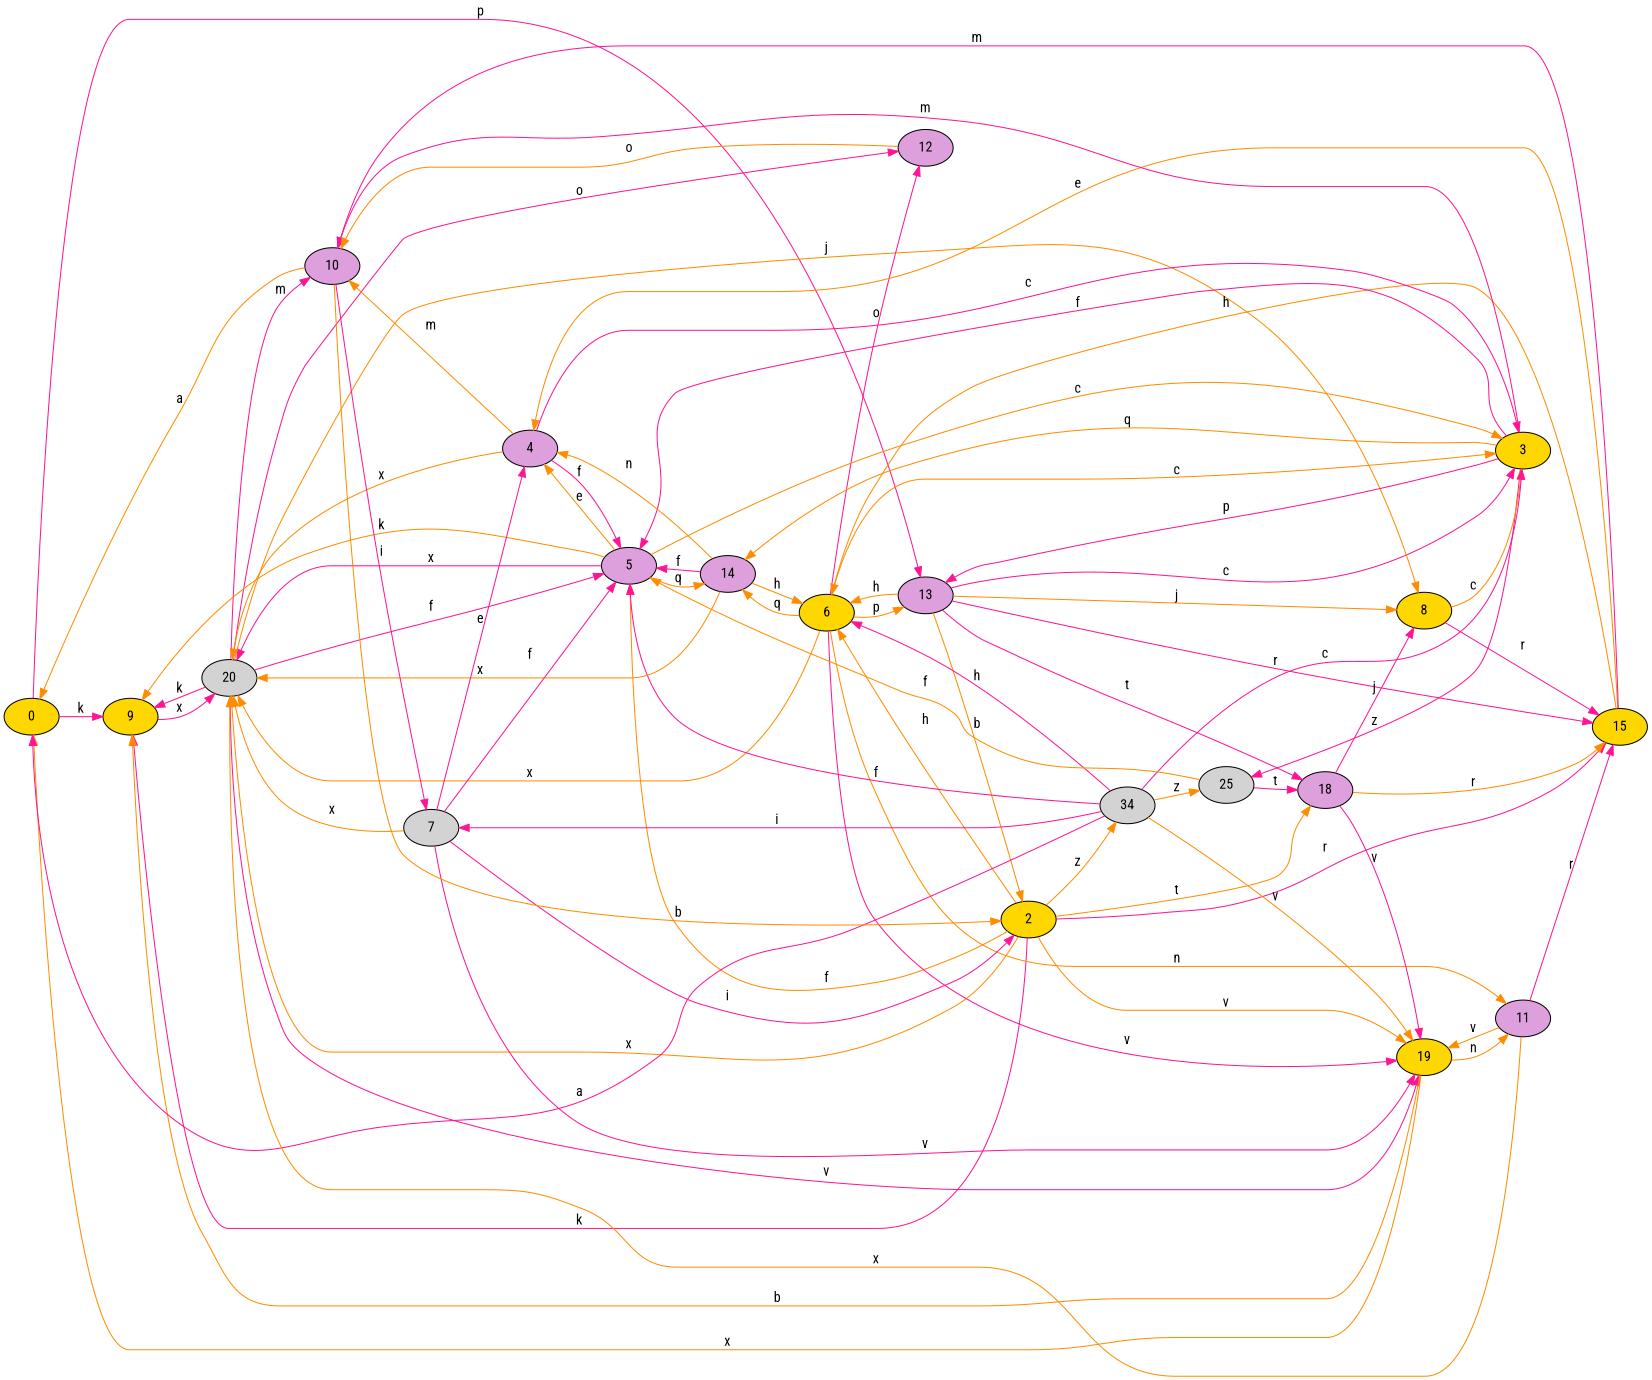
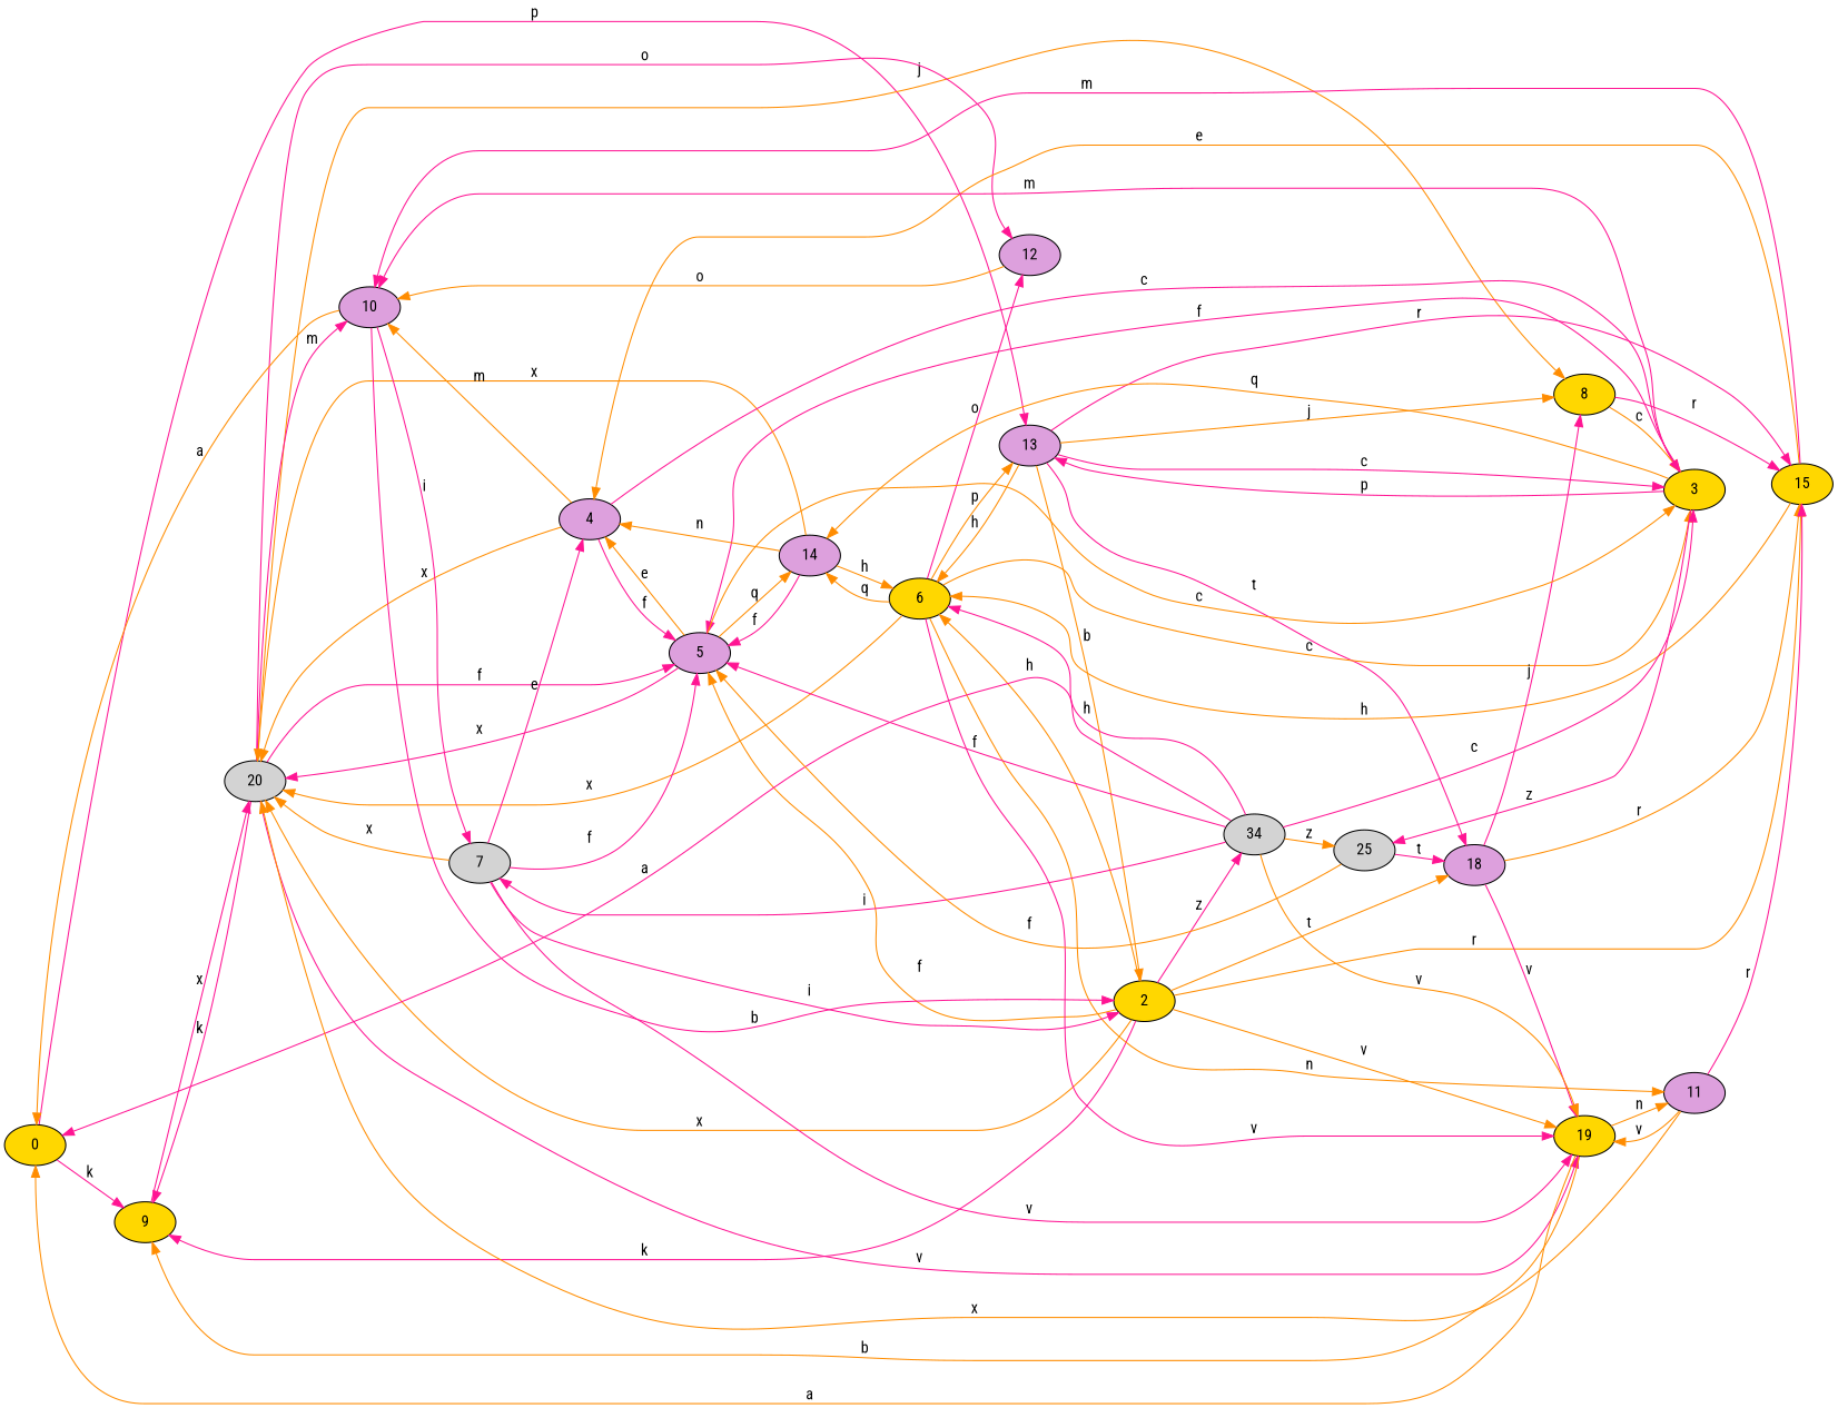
  strict digraph {
    fontname="Roboto Condensed"
    rankdir=LR
    node [fillcolor=gold fontname="Roboto Condensed" style=filled]
    edge [color=darkorange fontname="Roboto Condensed"]
    0
    9
    13 [fillcolor=plum]
    20 [fillcolor=lightgrey]
    2
    6
    15
    18 [fillcolor=plum]
    3
    8
    5 [fillcolor=plum]
    19
    n13 [fillcolor=lightgrey label=34]
    14 [fillcolor=plum]
    4 [fillcolor=plum]
    11 [fillcolor=plum]
    12 [fillcolor=plum]
    7 [fillcolor=lightgrey]
    10 [fillcolor=plum]
    25 [fillcolor=lightgrey]
    0 -> 9 [color=deeppink label=k]
    0 -> 13 [color=deeppink label=p]
    9 -> 20 [color=deeppink label=x]
    13 -> 2 [label=b]
    13 -> 6 [label=h]
    13 -> 15 [color=deeppink label=r]
    13 -> 18 [color=deeppink label=t]
    13 -> 3 [color=deeppink label=c]
    13 -> 8 [label=j]
    20 -> 9 [color=deeppink label=k]
    20 -> 8 [label=j]
    20 -> 5 [color=deeppink label=f]
    20 -> 19 [color=deeppink label=v]
    20 -> 12 [color=deeppink label=o]
    20 -> 10 [color=deeppink label=m]
    2 -> 9 [color=deeppink label=k]
    2 -> 20 [label=x]
    2 -> 6 [label=h]
-   2 -> 15 [color=deeppink label=r]
+   2 -> 15 [label=r]
    2 -> 18 [label=t]
    2 -> 5 [label=f]
    2 -> 19 [label=v]
-   2 -> n13 [label=z]
+   2 -> n13 [color=deeppink label=z]
    6 -> 13 [label=p]
    6 -> 20 [label=x]
    6 -> 3 [label=c]
    6 -> 19 [color=deeppink label=v]
    6 -> 14 [label=q]
    6 -> 11 [label=n]
    6 -> 12 [color=deeppink label=o]
    15 -> 6 [label=h]
    15 -> 4 [label=e]
    15 -> 10 [color=deeppink label=m]
    18 -> 15 [label=r]
    18 -> 8 [color=deeppink label=j]
    18 -> 19 [color=deeppink label=v]
    3 -> 13 [color=deeppink label=p]
    3 -> 5 [color=deeppink label=f]
    3 -> 14 [label=q]
    3 -> 10 [color=deeppink label=m]
    3 -> 25 [color=deeppink label=z]
    8 -> 15 [color=deeppink label=r]
    8 -> 3 [label=c]
-   5 -> 9 [label=k]
    5 -> 20 [color=deeppink label=x]
    5 -> 3 [label=c]
    5 -> 14 [label=q]
    5 -> 4 [label=e]
-   19 -> 0 [label=x]
+   19 -> 0 [label=a]
    19 -> 9 [label=b]
    19 -> 11 [label=n]
    n13 -> 0 [color=deeppink label=a]
    n13 -> 6 [color=deeppink label=h]
    n13 -> 3 [color=deeppink label=c]
    n13 -> 5 [color=deeppink label=f]
    n13 -> 19 [label=v]
    n13 -> 7 [color=deeppink label=i]
    n13 -> 25 [label=z]
    14 -> 20 [label=x]
    14 -> 6 [label=h]
    14 -> 5 [color=deeppink label=f]
    14 -> 4 [label=n]
    4 -> 20 [label=x]
    4 -> 3 [color=deeppink label=c]
    4 -> 5 [color=deeppink label=f]
    4 -> 10 [label=m]
    11 -> 20 [label=x]
    11 -> 15 [color=deeppink label=r]
    11 -> 19 [label=v]
    12 -> 10 [label=o]
    7 -> 20 [label=x]
    7 -> 2 [color=deeppink label=i]
    7 -> 5 [color=deeppink label=f]
    7 -> 19 [color=deeppink label=v]
    7 -> 4 [color=deeppink label=e]
    10 -> 0 [label=a]
-   10 -> 2 [label=b]
+   10 -> 2 [color=deeppink label=b]
    10 -> 7 [color=deeppink label=i]
    25 -> 18 [color=deeppink label=t]
    25 -> 5 [label=f]
  }
